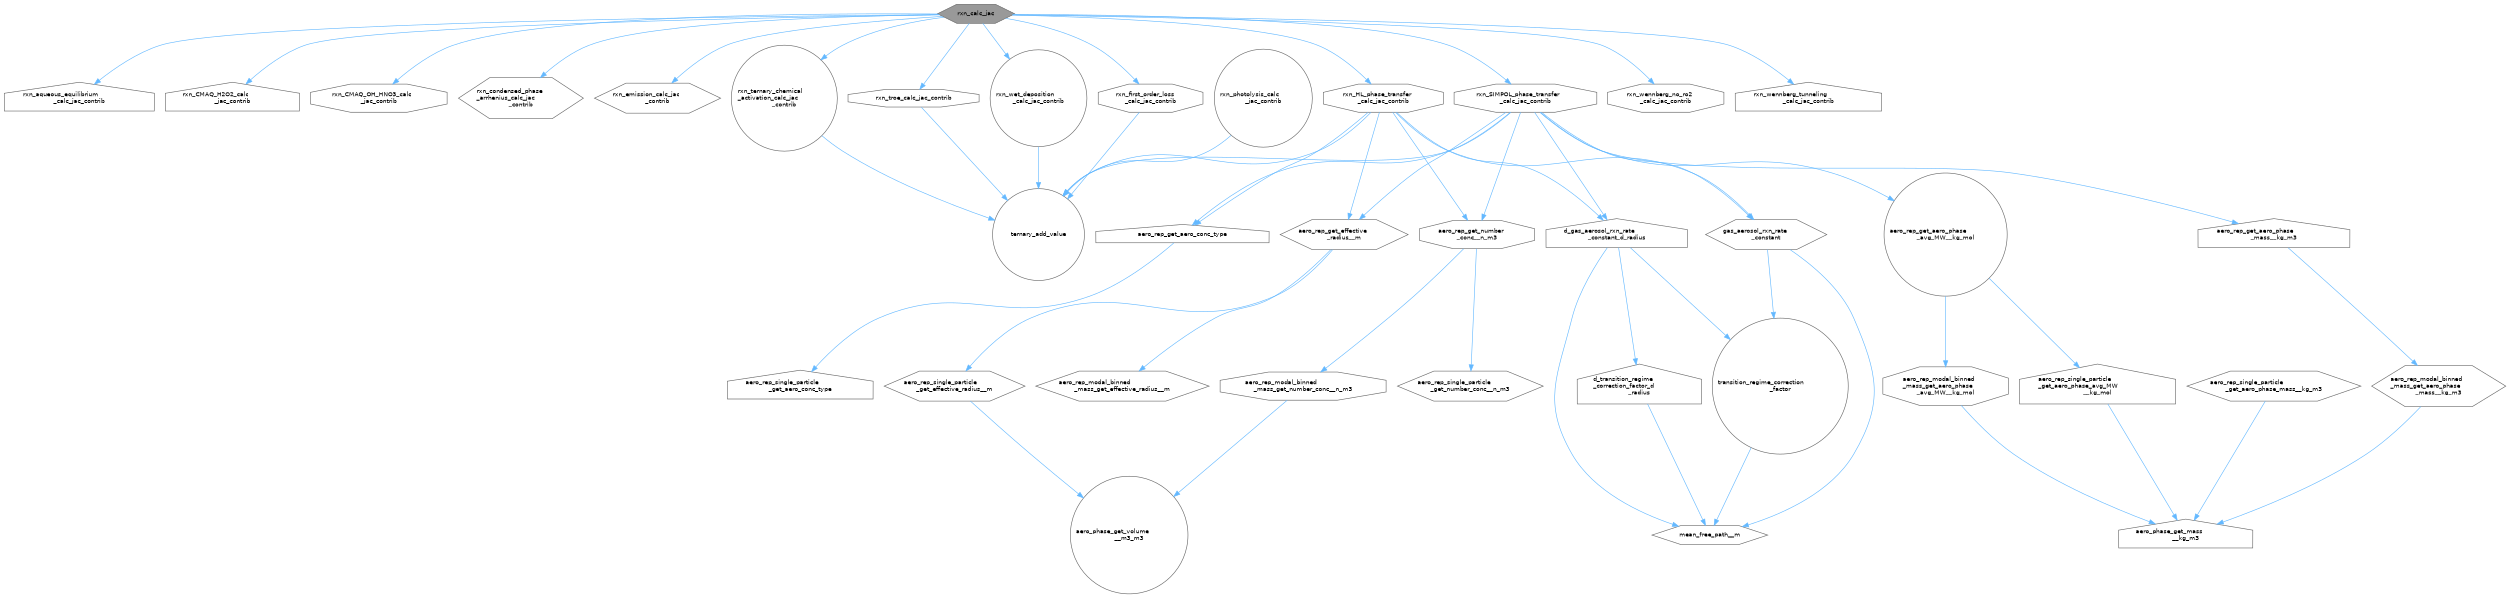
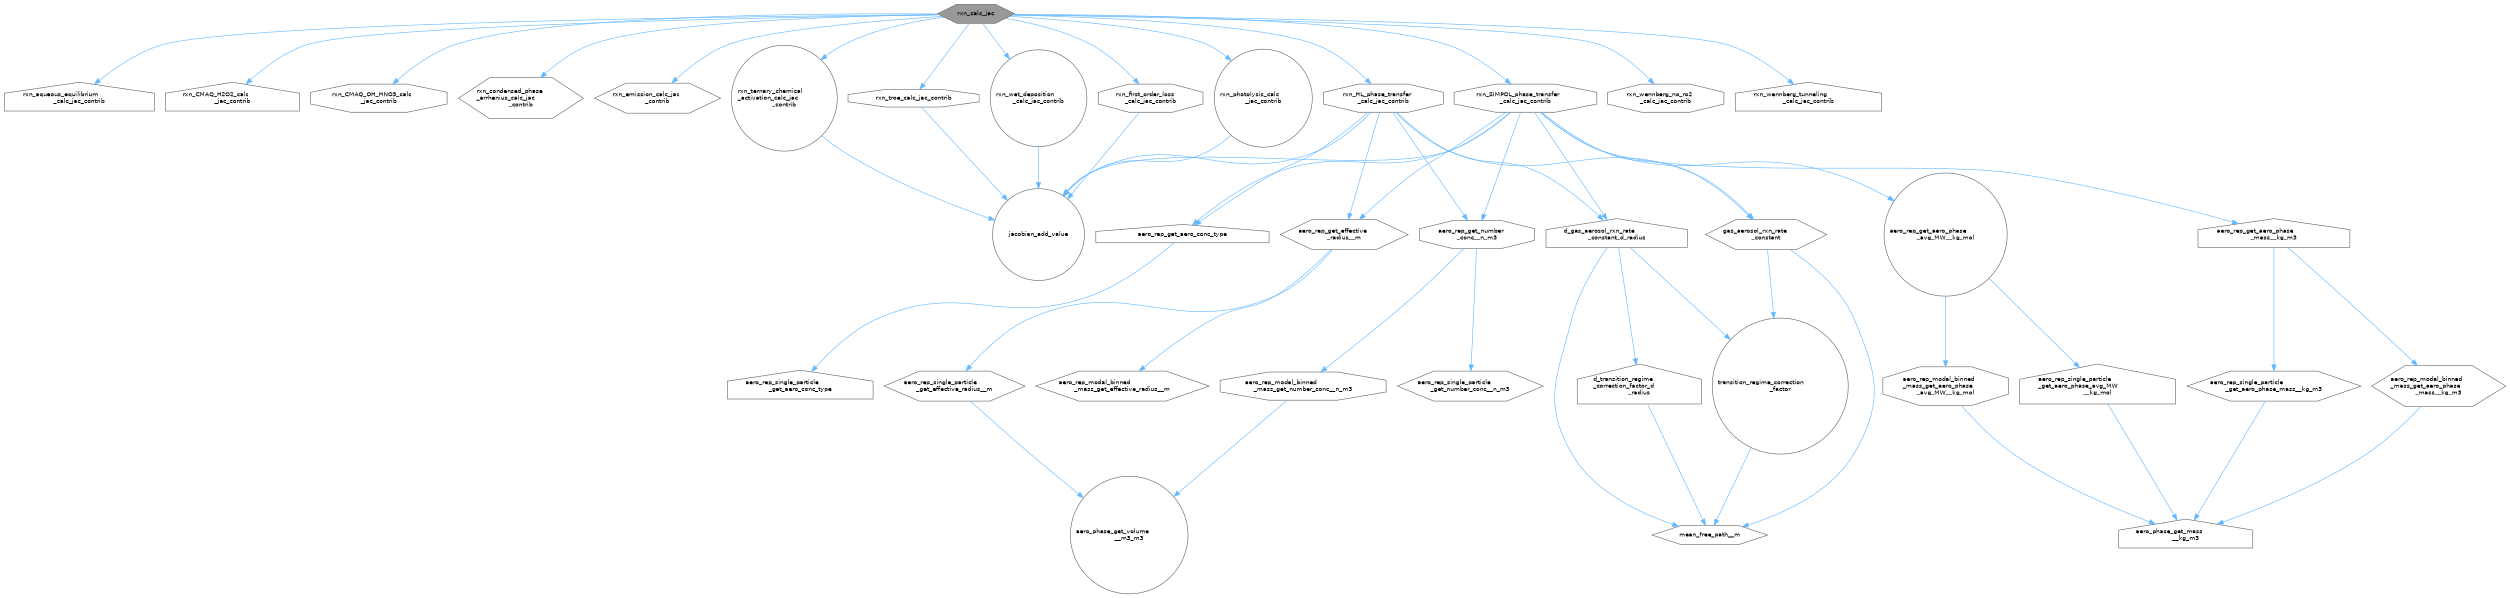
  digraph {
    rankdir=TB
    node [color=grey40 fillcolor=white fontname=Helvetica fontsize=10 shape=hexagon style=filled]
    edge [color=steelblue1 fontname=Helvetica fontsize=10 labelfontname=Helvetica labelfontsize=10 style=solid]
    n1 [color=gray40 fillcolor=grey60 fontcolor=black height=0.2 label=rxn_calc_jac width=0.4]
    n2 [height=0.2 label="rxn_aqueous_equilibrium\l_calc_jac_contrib" shape=house width=0.4]
    n3 [height=0.2 label="rxn_CMAQ_H2O2_calc\l_jac_contrib" shape=house width=0.4]
    n4 [height=0.2 label="rxn_CMAQ_OH_HNO3_calc\l_jac_contrib" shape=octagon width=0.4]
    n5 [height=0.2 label="rxn_condensed_phase\l_arrhenius_calc_jac\l_contrib" width=0.4]
    n6 [height=0.2 label="rxn_emission_calc_jac\l_contrib" width=0.4]
    n7 [height=0.2 label="rxn_first_order_loss\l_calc_jac_contrib" shape=octagon width=0.4]
    n8 [height=0.2 label="rxn_HL_phase_transfer\l_calc_jac_contrib" shape=octagon width=0.4]
    n9 [height=0.2 label="rxn_photolysis_calc\l_jac_contrib" shape=circle width=0.4]
    n10 [height=0.2 label="rxn_SIMPOL_phase_transfer\l_calc_jac_contrib" shape=octagon width=0.4]
    n11 [height=0.2 label="rxn_ternary_chemical\l_activation_calc_jac\l_contrib" shape=circle width=0.4]
    n12 [height=0.2 label=rxn_troe_calc_jac_contrib shape=octagon width=0.4]
    n13 [height=0.2 label="rxn_wennberg_no_ro2\l_calc_jac_contrib" shape=octagon width=0.4]
    n14 [height=0.2 label="rxn_wennberg_tunneling\l_calc_jac_contrib" shape=house width=0.4]
    n15 [height=0.2 label="rxn_wet_deposition\l_calc_jac_contrib" shape=circle width=0.4]
-   n16 [height=0.2 label=ternary_add_value shape=circle width=0.4]
+   n16 [height=0.2 label=jacobian_add_value shape=circle width=0.4]
    n17 [height=0.2 label=aero_rep_get_aero_conc_type shape=house width=0.4]
    n18 [height=0.2 label="aero_rep_get_effective\l_radius__m" width=0.4]
    n19 [height=0.2 label="aero_rep_get_number\l_conc__n_m3" shape=octagon width=0.4]
    n20 [height=0.2 label="d_gas_aerosol_rxn_rate\l_constant_d_radius" shape=house width=0.4]
    n21 [height=0.2 label="gas_aerosol_rxn_rate\l_constant" width=0.4]
    n22 [height=0.2 label="aero_rep_get_aero_phase\l_avg_MW__kg_mol" shape=circle width=0.4]
    n23 [height=0.2 label="aero_rep_get_aero_phase\l_mass__kg_m3" shape=house width=0.4]
    n24 [height=0.2 label="aero_rep_single_particle\l_get_aero_conc_type" shape=house width=0.4]
    n25 [height=0.2 label="aero_rep_modal_binned\l_mass_get_effective_radius__m" width=0.4]
    n26 [height=0.2 label="aero_rep_single_particle\l_get_effective_radius__m" width=0.4]
    n27 [height=0.2 label="aero_rep_modal_binned\l_mass_get_number_conc__n_m3" shape=octagon width=0.4]
    n28 [height=0.2 label="aero_rep_single_particle\l_get_number_conc__n_m3" width=0.4]
    n29 [height=0.2 label="d_transition_regime\l_correction_factor_d\l_radius" shape=house width=0.4]
    n30 [height=0.2 label=mean_free_path__m width=0.4]
    n31 [height=0.2 label="transition_regime_correction\l_factor" shape=circle width=0.4]
    n32 [height=0.2 label="aero_phase_get_volume\l__m3_m3" shape=circle width=0.4]
    n33 [height=0.2 label="aero_rep_modal_binned\l_mass_get_aero_phase\l_avg_MW__kg_mol" shape=octagon width=0.4]
    n34 [height=0.2 label="aero_rep_single_particle\l_get_aero_phase_avg_MW\l__kg_mol" shape=house width=0.4]
    n35 [height=0.2 label="aero_rep_modal_binned\l_mass_get_aero_phase\l_mass__kg_m3" width=0.4]
    n36 [height=0.2 label="aero_rep_single_particle\l_get_aero_phase_mass__kg_m3" width=0.4]
    n37 [height=0.2 label="aero_phase_get_mass\l__kg_m3" shape=house width=0.4]
    n1 -> n2
    n1 -> n3
    n1 -> n4
    n1 -> n5
    n1 -> n6
    n1 -> n7
    n1 -> n8
+   n1 -> n9
    n1 -> n10
    n1 -> n11
    n1 -> n12
    n1 -> n13
    n1 -> n14
    n1 -> n15
    n7 -> n16
    n8 -> n16
    n8 -> n17
    n8 -> n18
    n8 -> n19
    n8 -> n20
    n8 -> n21
    n9 -> n16
    n10 -> n16
    n10 -> n17
    n10 -> n18
    n10 -> n19
    n10 -> n20
    n10 -> n21
    n10 -> n22
    n10 -> n23
    n11 -> n16
    n12 -> n16
    n15 -> n16
    n17 -> n24
    n18 -> n25
    n18 -> n26
    n19 -> n27
    n19 -> n28
    n20 -> n29
    n20 -> n30
    n20 -> n31
    n21 -> n30
    n21 -> n31
    n22 -> n33
    n22 -> n34
    n23 -> n35
+   n23 -> n36
    n26 -> n32
    n27 -> n32
    n29 -> n30
    n31 -> n30
    n33 -> n37
    n34 -> n37
    n35 -> n37
    n36 -> n37
  }
